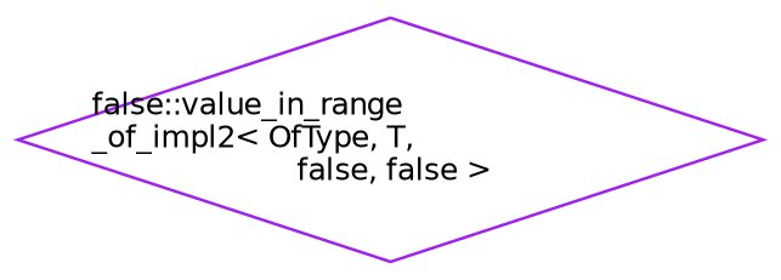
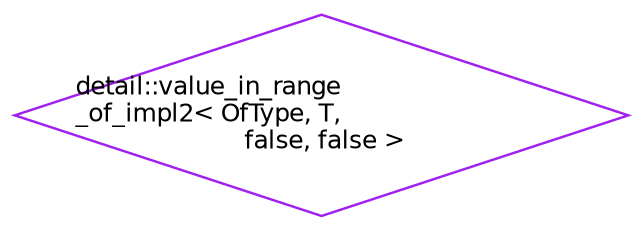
  digraph {
    rankdir=TB
-   n1 [color=purple fillcolor=white fontname=Helvetica fontsize=10 height=0.2 label="false::value_in_range\l_of_impl2\< OfType, T,\l false, false \>" shape=diamond style=filled width=0.4]
+   n1 [color=purple fillcolor=white fontname=Helvetica fontsize=10 height=0.2 label="detail::value_in_range\l_of_impl2\< OfType, T,\l false, false \>" shape=diamond style=filled width=0.4]
  }
